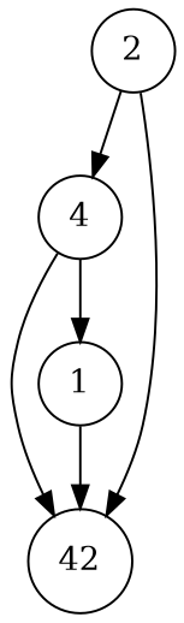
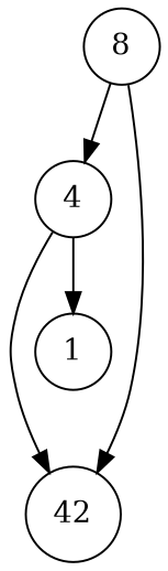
  digraph {
    node [shape=circle]
-   n1 [label=2]
+   n1 [label=8]
    n2 [label=4]
    n3 [label=42]
    n4 [label=1]
    n1 -> n2
    n1 -> n3
    n2 -> n3
    n2 -> n4
-   n4 -> n3
  }
